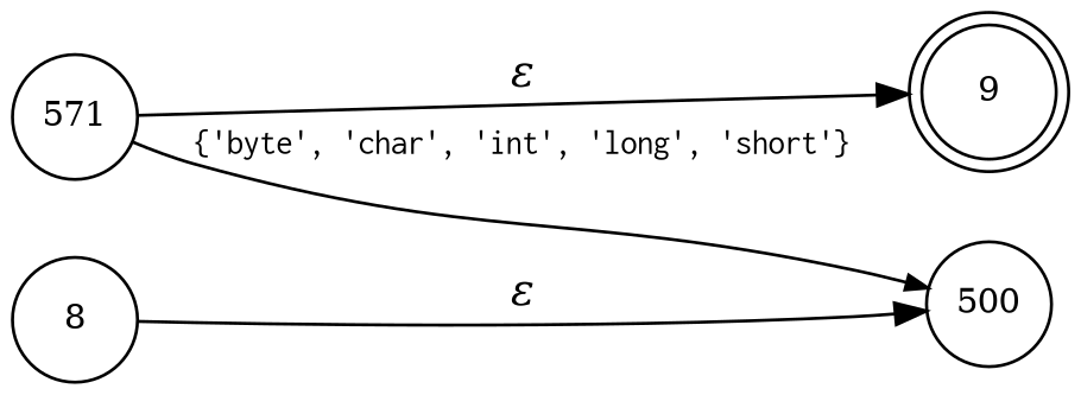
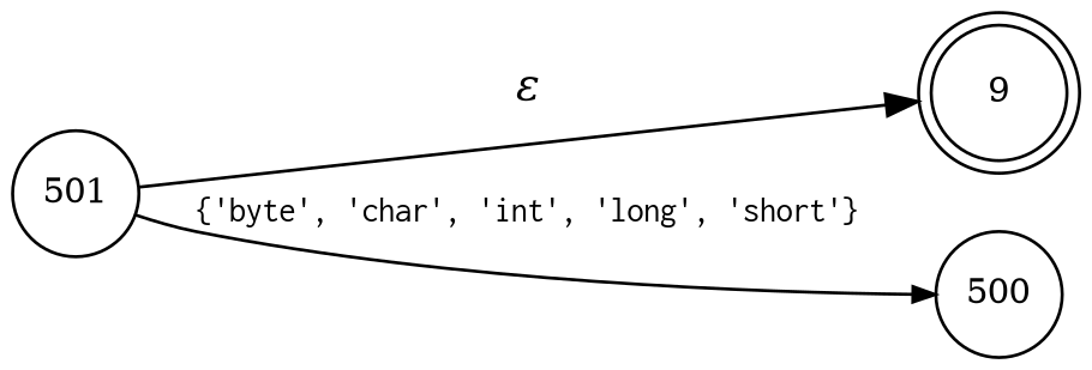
  digraph {
    rankdir=LR
    node [fixedsize=true fontsize=11 shape=circle peripheries=1]
    edge [fontname="Times-Italic"]
    n1 [label=9 shape=doublecircle width=.6 peripheries=""]
    n2 [label=500 width=.55]
-   n3 [label=571 width=.55]
-   n4 [label=8 width=.55]
+   n3 [label=501 width=.55]
    n3 -> n1 [label="&epsilon;"]
    n3 -> n2 [arrowhead=normal arrowsize=.7 fontname=Courier fontsize=11 label="{'byte', 'char', 'int', 'long', 'short'}"]
-   n4 -> n2 [label="&epsilon;"]
  }
